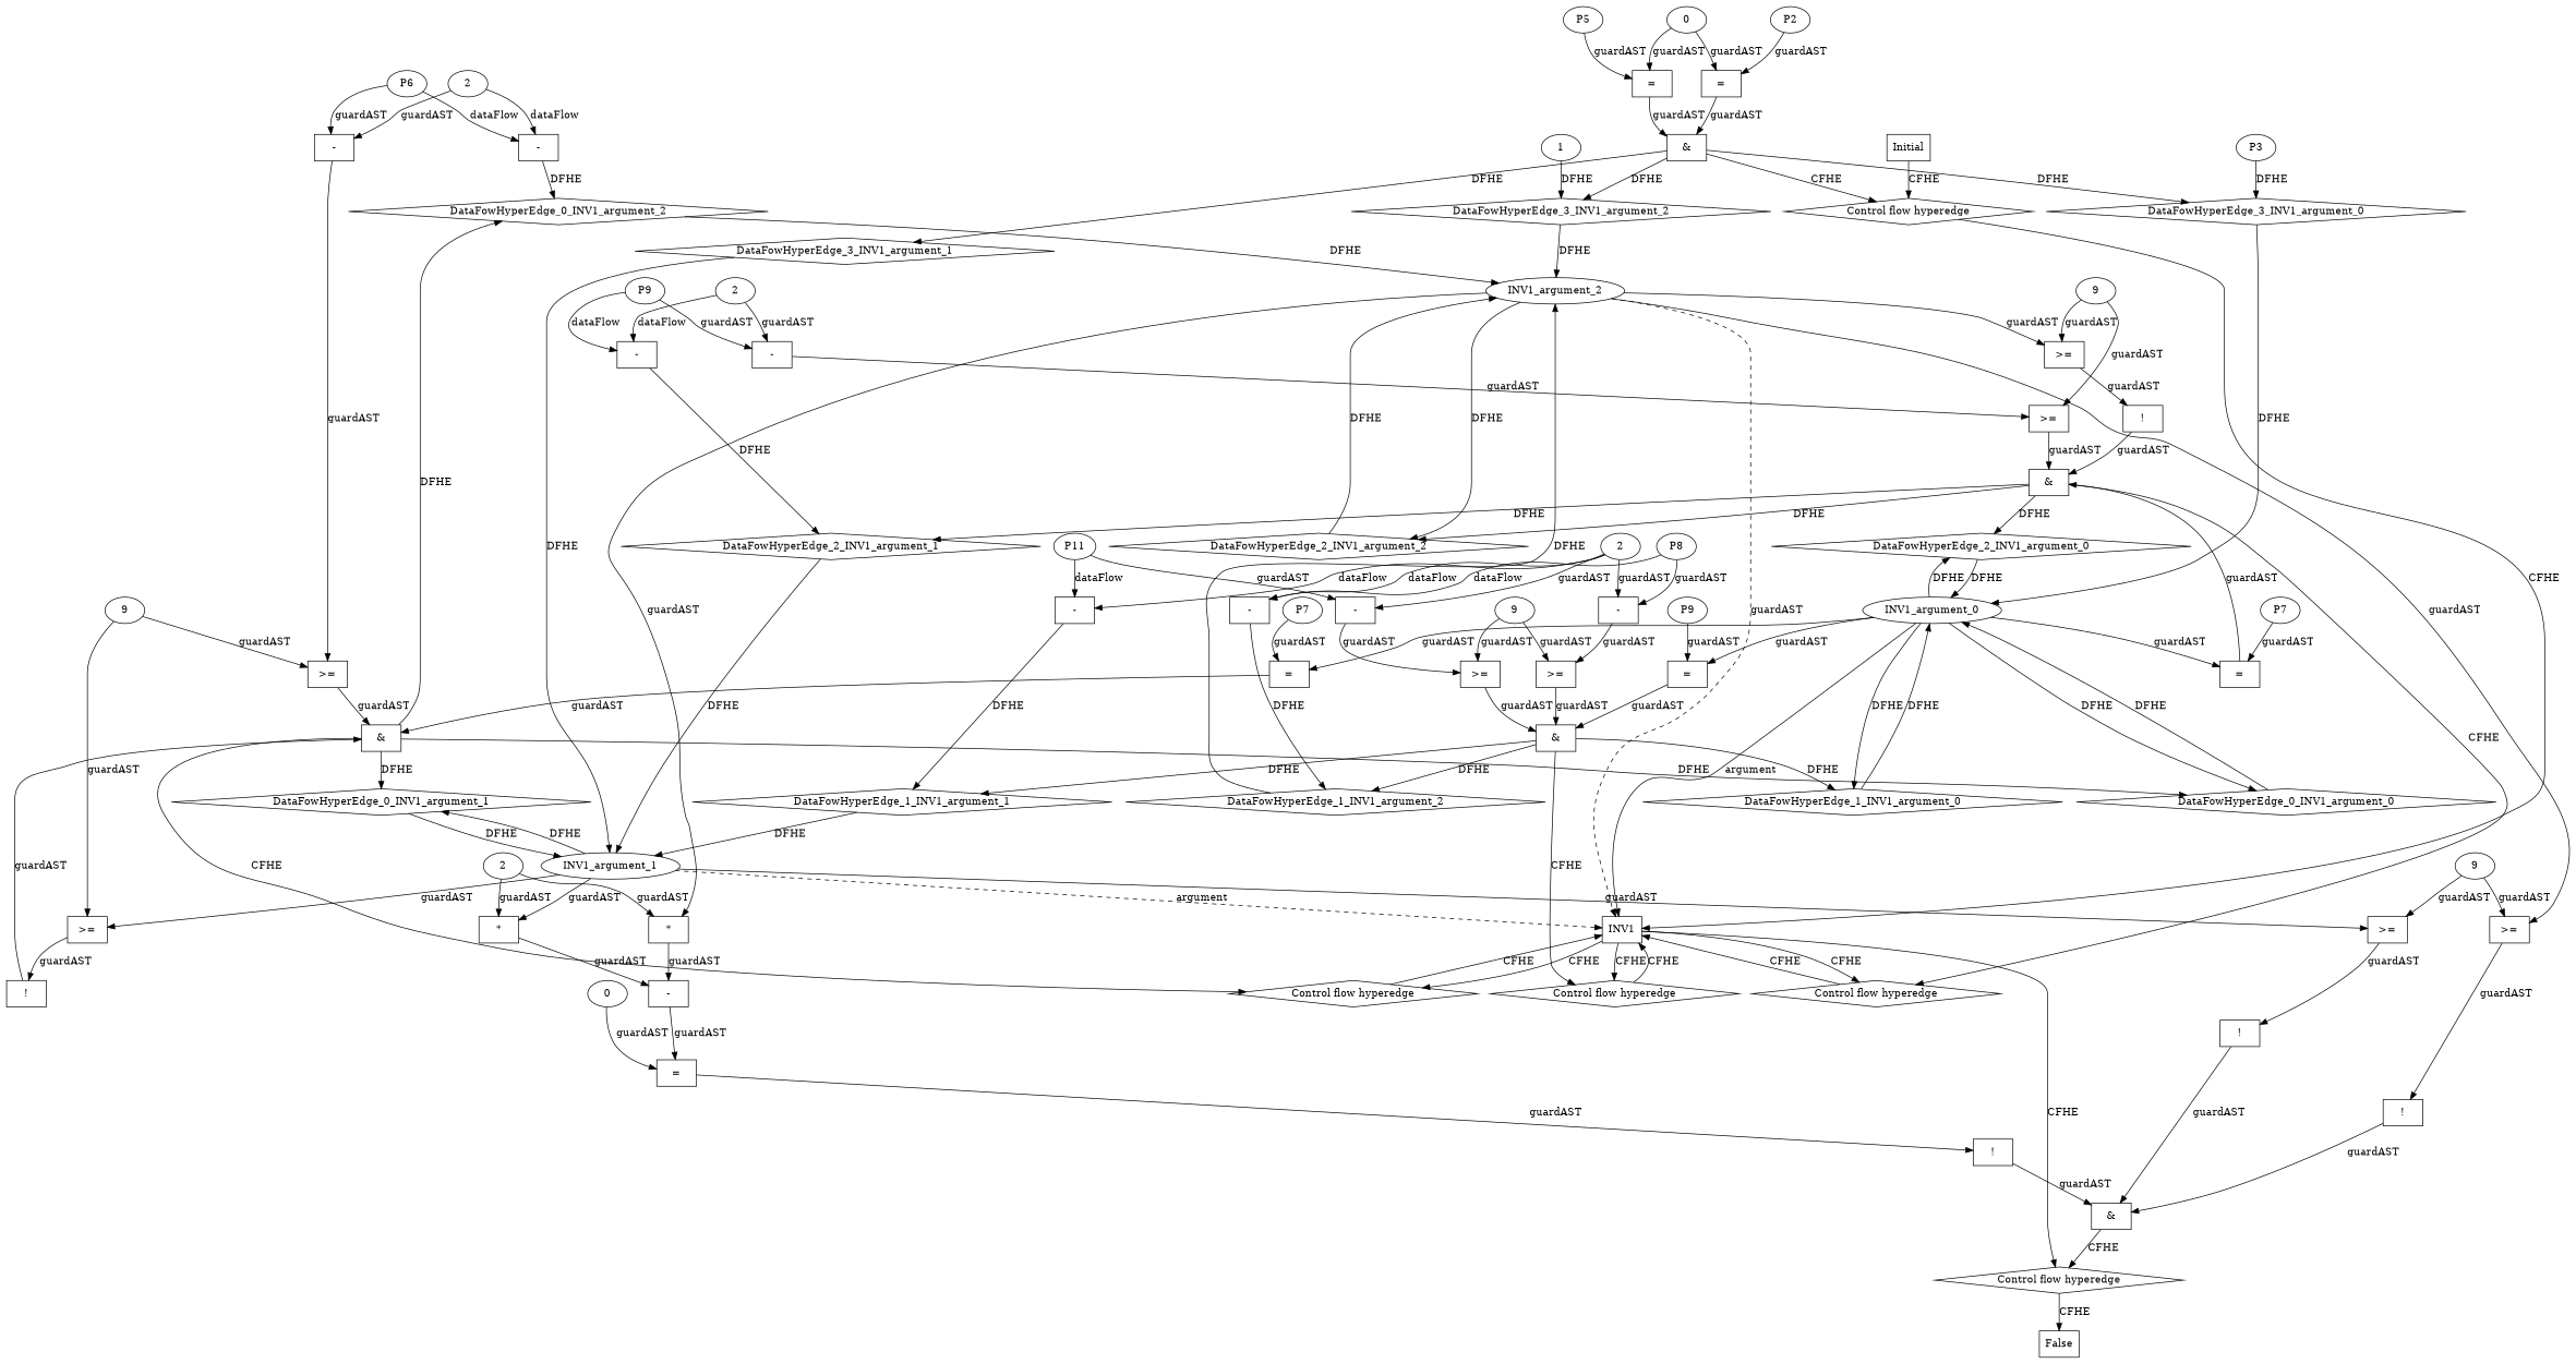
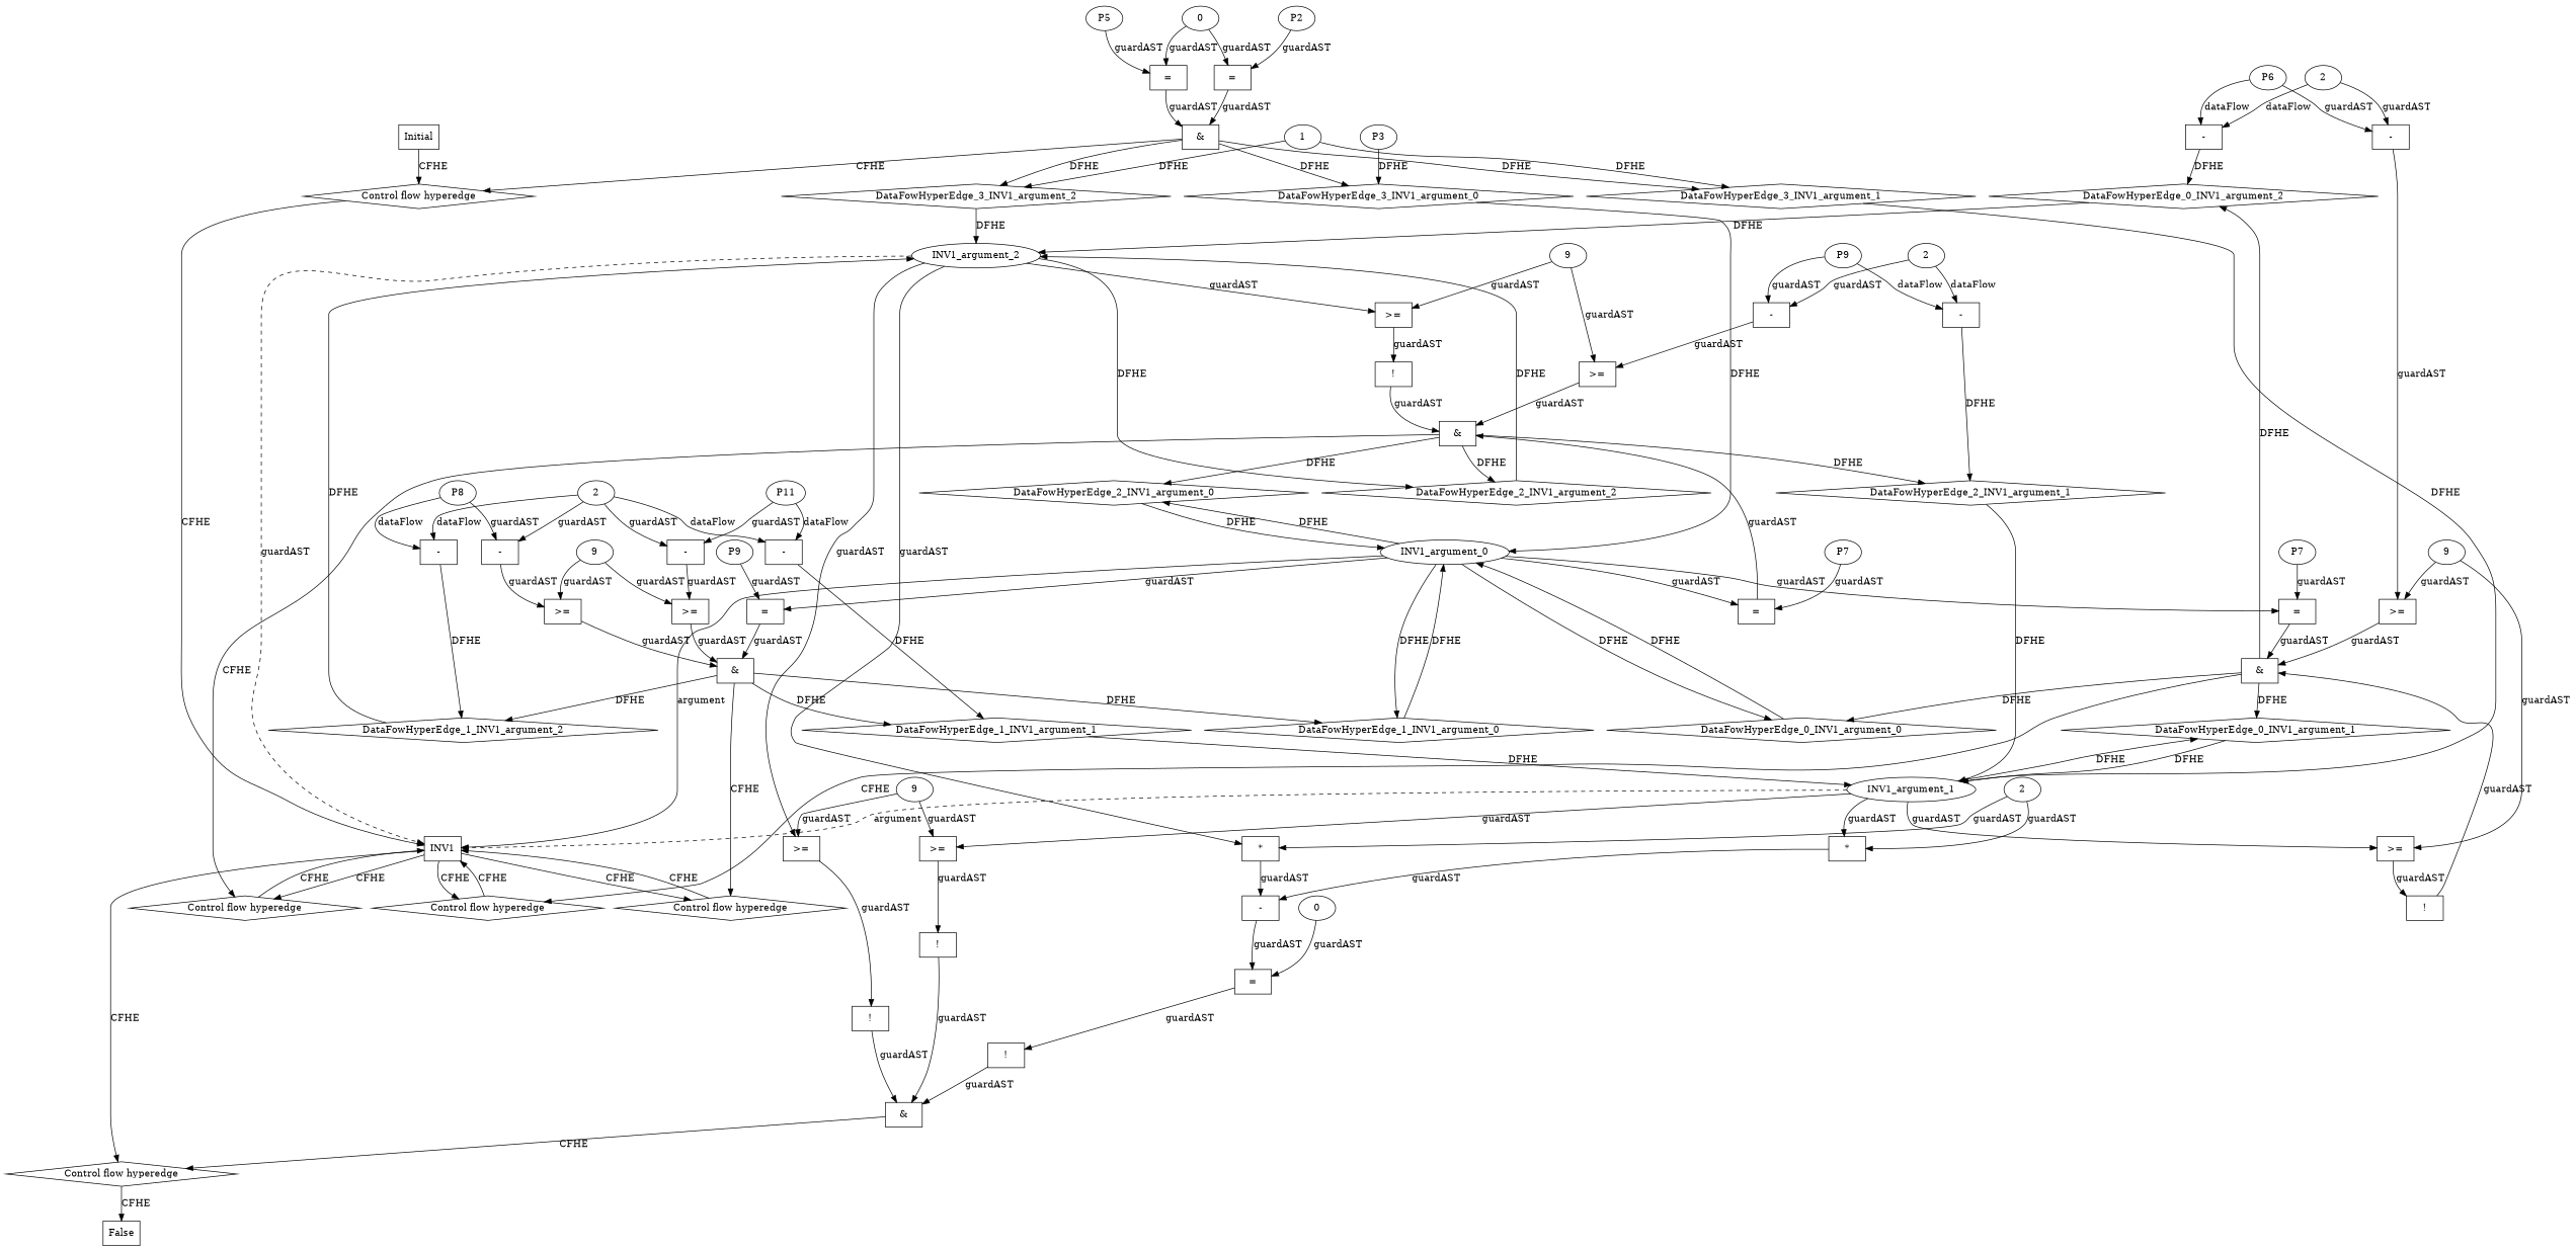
  digraph {
    node [shape=rect]
    n1 [GNNNodeID=3 label="-" nodeName=xxxINV1___INV1_0xxxdataFlow_0_node_0]
    n2 [label=DataFowHyperEdge_0_INV1_argument_2 nodeName=DataFowHyperEdge_0_INV1_argument_2 shape=diamond]
    n3 [GNNNodeID=58 label=INV1_argument_2 nodeName=argument2 shape=oval]
    n4 [GNNNodeID=4 label=P6 nodeName=xxxINV1___INV1_0xxxdataFlow_0_node_1 shape=""]
    n5 [GNNNodeID=10 label="-" nodeName=xxxINV1___INV1_0xxxguard1_node_2]
    n6 [GNNNodeID=9 label=">=" nodeName=xxxINV1___INV1_0xxxguard1_node_0]
    n7 [GNNNodeID=5 label=2 nodeName=xxxINV1___INV1_0xxxdataFlow_0_node_2 shape=""]
    n8 [GNNNodeID=6 label="!" nodeName=xxxINV1___INV1_0xxxguard_0_node_0]
    n9 [andName=xxxINV1___INV1_0xxx_and label="&"]
    n10 [label=DataFowHyperEdge_0_INV1_argument_1 nodeName=DataFowHyperEdge_0_INV1_argument_1 shape=diamond]
    n11 [label=DataFowHyperEdge_0_INV1_argument_0 nodeName=DataFowHyperEdge_0_INV1_argument_0 shape=diamond]
    n12 [hyperEdgeNodeID=0 label="Control flow hyperedge" nodeName=ControlFowHyperEdge_0 shape=diamond]
    n13 [GNNNodeID=7 label=">=" nodeName=xxxINV1___INV1_0xxxguard_0_node_1]
    n14 [GNNNodeID=8 label=9 nodeName=xxxINV1___INV1_0xxxguard_0_node_2 shape=""]
    n15 [GNNNodeID=58 label=INV1_argument_1 nodeName=argument1 shape=oval]
    n16 [GNNNodeID=46 label=">=" nodeName=xxxFALSE___INV1_4xxxguard1_node_1]
    n17 [GNNNodeID=50 label="*" nodeName=xxxFALSE___INV1_4xxxguard2_node_3]
    n18 [GNNNodeID=55 label=INV1 nodeName=INV1]
    n19 [GNNNodeID=45 label="!" nodeName=xxxFALSE___INV1_4xxxguard1_node_0]
    n20 [GNNNodeID=49 label="-" nodeName=xxxFALSE___INV1_4xxxguard2_node_2]
    n21 [hyperEdgeNodeID=1 label="Control flow hyperedge" nodeName=ControlFowHyperEdge_1 shape=diamond]
    n22 [hyperEdgeNodeID=2 label="Control flow hyperedge" nodeName=ControlFowHyperEdge_2 shape=diamond]
    n23 [hyperEdgeNodeID=4 label="Control flow hyperedge" nodeName=ControlFowHyperEdge_4 shape=diamond]
    n24 [GNNNodeID=11 label="=" nodeName=xxxINV1___INV1_0xxxguard2_node_0]
    n25 [GNNNodeID=12 label=P7 nodeName=xxxINV1___INV1_0xxxguard2_node_1 shape=""]
    n26 [GNNNodeID=58 label=INV1_argument_0 nodeName=argument0 shape=oval]
    n27 [GNNNodeID=23 label="=" nodeName=xxxINV1___INV1_1xxxguard2_node_0]
    n28 [GNNNodeID=33 label="=" nodeName=xxxINV1___INV1_2xxxguard2_node_0]
    n29 [label=DataFowHyperEdge_1_INV1_argument_0 nodeName=DataFowHyperEdge_1_INV1_argument_0 shape=diamond]
    n30 [label=DataFowHyperEdge_2_INV1_argument_0 nodeName=DataFowHyperEdge_2_INV1_argument_0 shape=diamond]
    n31 [andName=xxxINV1___INV1_1xxx_and label="&"]
    n32 [andName=xxxINV1___INV1_2xxx_and label="&"]
    n33 [GNNNodeID=13 label="-" nodeName=xxxINV1___INV1_1xxxdataFlow_0_node_0]
    n34 [label=DataFowHyperEdge_1_INV1_argument_1 nodeName=DataFowHyperEdge_1_INV1_argument_1 shape=diamond]
    n35 [GNNNodeID=14 label=P11 nodeName=xxxINV1___INV1_1xxxdataFlow_0_node_1 shape=""]
    n36 [GNNNodeID=20 label="-" nodeName=xxxINV1___INV1_1xxxguard_0_node_2]
    n37 [GNNNodeID=18 label=">=" nodeName=xxxINV1___INV1_1xxxguard_0_node_0]
    n38 [GNNNodeID=15 label=2 nodeName=xxxINV1___INV1_1xxxdataFlow_0_node_2 shape=""]
    n39 [GNNNodeID=16 label="-" nodeName=xxxINV1___INV1_1xxxdataFlow1_node_0]
    n40 [GNNNodeID=22 label="-" nodeName=xxxINV1___INV1_1xxxguard1_node_2]
    n41 [label=DataFowHyperEdge_1_INV1_argument_2 nodeName=DataFowHyperEdge_1_INV1_argument_2 shape=diamond]
    n42 [GNNNodeID=21 label=">=" nodeName=xxxINV1___INV1_1xxxguard1_node_0]
    n43 [GNNNodeID=17 label=P8 nodeName=xxxINV1___INV1_1xxxdataFlow1_node_1 shape=""]
    n44 [GNNNodeID=19 label=9 nodeName=xxxINV1___INV1_1xxxguard_0_node_1 shape=""]
    n45 [GNNNodeID=24 label=P9 nodeName=xxxINV1___INV1_1xxxguard2_node_1 shape=""]
    n46 [GNNNodeID=25 label="-" nodeName=xxxINV1___INV1_2xxxdataFlow_0_node_0]
    n47 [label=DataFowHyperEdge_2_INV1_argument_1 nodeName=DataFowHyperEdge_2_INV1_argument_1 shape=diamond]
    n48 [GNNNodeID=26 label=P9 nodeName=xxxINV1___INV1_2xxxdataFlow_0_node_1 shape=""]
    n49 [GNNNodeID=32 label="-" nodeName=xxxINV1___INV1_2xxxguard1_node_2]
    n50 [GNNNodeID=31 label=">=" nodeName=xxxINV1___INV1_2xxxguard1_node_0]
    n51 [GNNNodeID=27 label=2 nodeName=xxxINV1___INV1_2xxxdataFlow_0_node_2 shape=""]
    n52 [GNNNodeID=28 label="!" nodeName=xxxINV1___INV1_2xxxguard_0_node_0]
    n53 [label=DataFowHyperEdge_2_INV1_argument_2 nodeName=DataFowHyperEdge_2_INV1_argument_2 shape=diamond]
    n54 [GNNNodeID=29 label=">=" nodeName=xxxINV1___INV1_2xxxguard_0_node_1]
    n55 [GNNNodeID=30 label=9 nodeName=xxxINV1___INV1_2xxxguard_0_node_2 shape=""]
    n56 [GNNNodeID=43 label=">=" nodeName=xxxFALSE___INV1_4xxxguard_0_node_1]
    n57 [GNNNodeID=52 label="*" nodeName=xxxFALSE___INV1_4xxxguard2_node_6]
    n58 [GNNNodeID=42 label="!" nodeName=xxxFALSE___INV1_4xxxguard_0_node_0]
    n59 [GNNNodeID=34 label=P7 nodeName=xxxINV1___INV1_2xxxguard2_node_1 shape=""]
    n60 [GNNNodeID=35 label=P3 nodeName=xxxINV1___Initial_3xxxdataFlow_0_node_0 shape=""]
    n61 [label=DataFowHyperEdge_3_INV1_argument_0 nodeName=DataFowHyperEdge_3_INV1_argument_0 shape=diamond]
    n62 [GNNNodeID=36 label=1 nodeName=xxxINV1___Initial_3xxxdataFlow1_node_0 shape=""]
    n63 [label=DataFowHyperEdge_3_INV1_argument_1 nodeName=DataFowHyperEdge_3_INV1_argument_1 shape=diamond]
    n64 [label=DataFowHyperEdge_3_INV1_argument_2 nodeName=DataFowHyperEdge_3_INV1_argument_2 shape=diamond]
    n65 [GNNNodeID=37 label="=" nodeName=xxxINV1___Initial_3xxxguard_0_node_0]
    n66 [andName=xxxINV1___Initial_3xxx_and label="&"]
    n67 [hyperEdgeNodeID=3 label="Control flow hyperedge" nodeName=ControlFowHyperEdge_3 shape=diamond]
    n68 [GNNNodeID=38 label=P5 nodeName=xxxINV1___Initial_3xxxguard_0_node_1 shape=""]
    n69 [GNNNodeID=39 label=0 nodeName=xxxINV1___Initial_3xxxguard_0_node_2 shape=""]
    n70 [GNNNodeID=40 label="=" nodeName=xxxINV1___Initial_3xxxguard1_node_0]
    n71 [GNNNodeID=41 label=P2 nodeName=xxxINV1___Initial_3xxxguard1_node_1 shape=""]
    n72 [andName=xxxFALSE___INV1_4xxx_and label="&"]
    n73 [GNNNodeID=44 label=9 nodeName=xxxFALSE___INV1_4xxxguard_0_node_2 shape=""]
    n74 [GNNNodeID=47 label="!" nodeName=xxxFALSE___INV1_4xxxguard2_node_0]
    n75 [GNNNodeID=48 label="=" nodeName=xxxFALSE___INV1_4xxxguard2_node_1]
    n76 [GNNNodeID=53 label=2 nodeName=xxxFALSE___INV1_4xxxguard2_node_4 shape=""]
    n77 [GNNNodeID=54 label=0 nodeName=xxxFALSE___INV1_4xxxguard2_node_9 shape=""]
    n78 [GNNNodeID=56 label=False nodeName=False]
    n79 [GNNNodeID=57 label=Initial nodeName=Initial]
    n1 -> n2 [label=DFHE]
    n2 -> n3 [label=DFHE]
    n3 -> n18 [label=guardAST style=dashed]
    n3 -> n53 [label=DFHE]
    n3 -> n54 [label=guardAST]
    n3 -> n56 [label=guardAST]
    n3 -> n57 [label=guardAST]
    n4 -> n1 [label=dataFlow]
    n4 -> n5 [label=guardAST]
    n5 -> n6 [label=guardAST]
    n6 -> n9 [label=guardAST]
    n7 -> n1 [label=dataFlow]
    n7 -> n5 [label=guardAST]
    n8 -> n9 [label=guardAST]
    n9 -> n2 [label=DFHE]
    n9 -> n10 [label=DFHE]
    n9 -> n11 [label=DFHE]
    n9 -> n12 [label=CFHE]
    n10 -> n15 [label=DFHE]
    n11 -> n26 [label=DFHE]
    n12 -> n18 [label=CFHE]
    n13 -> n8 [label=guardAST]
    n14 -> n6 [label=guardAST]
    n14 -> n13 [label=guardAST]
    n15 -> n10 [label=DFHE]
    n15 -> n13 [label=guardAST]
    n15 -> n16 [label=guardAST]
    n15 -> n17 [label=guardAST]
    n15 -> n18 [label=argument style=dashed]
    n16 -> n19 [label=guardAST]
    n17 -> n20 [label=guardAST]
    n18 -> n12 [label=CFHE]
    n18 -> n21 [label=CFHE]
    n18 -> n22 [label=CFHE]
    n18 -> n23 [label=CFHE]
    n19 -> n72 [label=guardAST]
    n20 -> n75 [label=guardAST]
    n21 -> n18 [label=CFHE]
    n22 -> n18 [label=CFHE]
    n23 -> n78 [label=CFHE]
    n24 -> n9 [label=guardAST]
    n25 -> n24 [label=guardAST]
    n26 -> n11 [label=DFHE]
    n26 -> n18 [label=argument style=solid]
    n26 -> n24 [label=guardAST]
    n26 -> n27 [label=guardAST]
    n26 -> n28 [label=guardAST]
    n26 -> n29 [label=DFHE]
    n26 -> n30 [label=DFHE]
    n27 -> n31 [label=guardAST]
    n28 -> n32 [label=guardAST]
    n29 -> n26 [label=DFHE]
    n30 -> n26 [label=DFHE]
    n31 -> n21 [label=CFHE]
    n31 -> n29 [label=DFHE]
    n31 -> n34 [label=DFHE]
    n31 -> n41 [label=DFHE]
    n32 -> n22 [label=CFHE]
    n32 -> n30 [label=DFHE]
    n32 -> n47 [label=DFHE]
    n32 -> n53 [label=DFHE]
    n33 -> n34 [label=DFHE]
    n34 -> n15 [label=DFHE]
    n35 -> n33 [label=dataFlow]
    n35 -> n36 [label=guardAST]
    n36 -> n37 [label=guardAST]
    n37 -> n31 [label=guardAST]
    n38 -> n33 [label=dataFlow]
    n38 -> n36 [label=guardAST]
    n38 -> n39 [label=dataFlow]
    n38 -> n40 [label=guardAST]
    n39 -> n41 [label=DFHE]
    n40 -> n42 [label=guardAST]
    n41 -> n3 [label=DFHE]
    n42 -> n31 [label=guardAST]
    n43 -> n39 [label=dataFlow]
    n43 -> n40 [label=guardAST]
    n44 -> n37 [label=guardAST]
    n44 -> n42 [label=guardAST]
    n45 -> n27 [label=guardAST]
    n46 -> n47 [label=DFHE]
    n47 -> n15 [label=DFHE]
    n48 -> n46 [label=dataFlow]
    n48 -> n49 [label=guardAST]
    n49 -> n50 [label=guardAST]
    n50 -> n32 [label=guardAST]
    n51 -> n46 [label=dataFlow]
    n51 -> n49 [label=guardAST]
    n52 -> n32 [label=guardAST]
    n53 -> n3 [label=DFHE]
    n54 -> n52 [label=guardAST]
    n55 -> n50 [label=guardAST]
    n55 -> n54 [label=guardAST]
    n56 -> n58 [label=guardAST]
    n57 -> n20 [label=guardAST]
    n58 -> n72 [label=guardAST]
    n59 -> n28 [label=guardAST]
    n60 -> n61 [label=DFHE]
    n61 -> n26 [label=DFHE]
+   n62 -> n63 [label=DFHE]
    n62 -> n64 [label=DFHE]
    n63 -> n15 [label=DFHE]
    n64 -> n3 [label=DFHE]
    n65 -> n66 [label=guardAST]
    n66 -> n61 [label=DFHE]
    n66 -> n63 [label=DFHE]
    n66 -> n64 [label=DFHE]
    n66 -> n67 [label=CFHE]
    n67 -> n18 [label=CFHE]
    n68 -> n65 [label=guardAST]
    n69 -> n65 [label=guardAST]
    n69 -> n70 [label=guardAST]
    n70 -> n66 [label=guardAST]
    n71 -> n70 [label=guardAST]
    n72 -> n23 [label=CFHE]
    n73 -> n16 [label=guardAST]
    n73 -> n56 [label=guardAST]
    n74 -> n72 [label=guardAST]
    n75 -> n74 [label=guardAST]
    n76 -> n17 [label=guardAST]
    n76 -> n57 [label=guardAST]
    n77 -> n75 [label=guardAST]
    n79 -> n67 [label=CFHE]
  }
